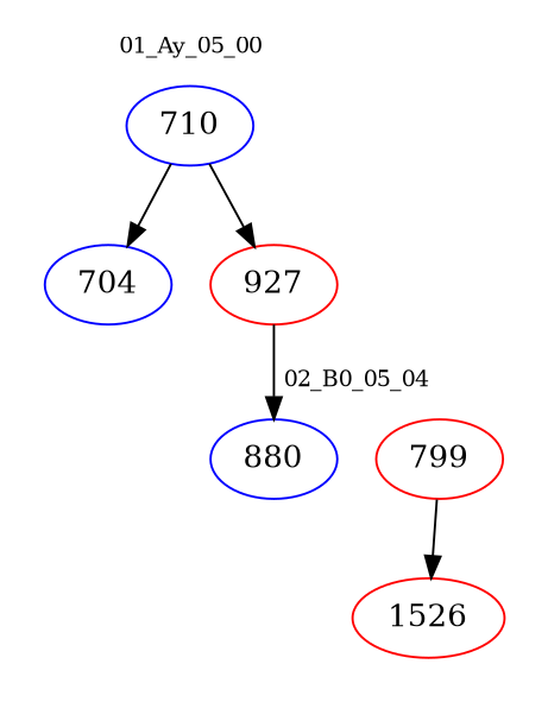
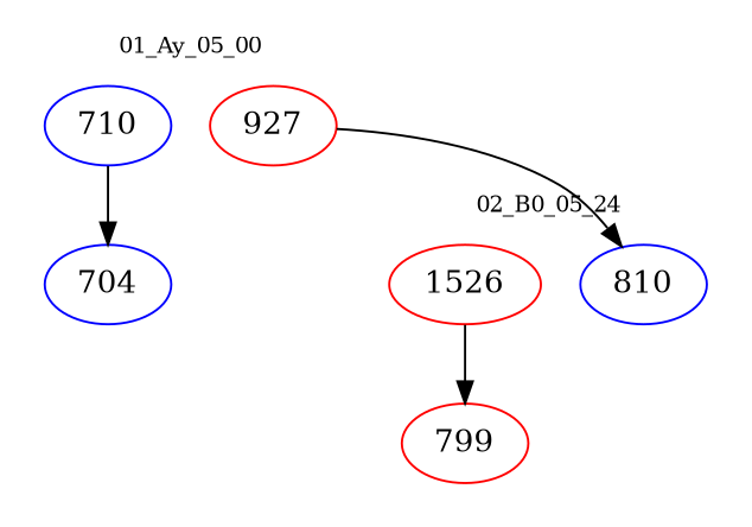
  digraph {
    node [color=blue]
    edge [color=black]
    n1 [label=710]
    n2 [label=704]
    n3 [color=red label=927]
    n4 [color=red label=799]
-   n5 [label=880]
+   n5 [label=810]
    n6 [color=red label=1526]
    subgraph cluster_1 {
      color=white
      fontsize=10
      label="01_Ay_05_00"
      n1
      n2
      n3
    }
    subgraph cluster_2 {
      color=white
      fontsize=10
-     label="02_B0_05_04"
+     label="02_B0_05_24"
      n4
      n5
      n6
    }
    n1 -> n2
-   n1 -> n3
    n3 -> n5
-   n4 -> n6
+   n6 -> n4
  }
